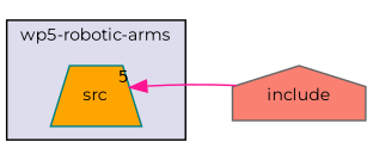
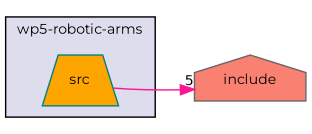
  digraph {
    compound=true
    rankdir=LR
    fontname=Montserrat
    node [fontname=Montserrat fontsize=10 style=filled]
    n1 [fillcolor=orange label=src pencolor=black shape=trapezium color=teal]
    n2 [label=include shape=house fillcolor=salmon color=gray40]
    subgraph cluster_1 {
      bgcolor="#ddddee"
      fontsize=10
      label="wp5-robotic-arms"
      pencolor=black
      n1
    }
-   n2 -> n1 [headlabel=5 labeldistance=1.5 labelfontname=Helvetica labelfontsize=10 color=deeppink fontname=Montserrat]
+   n1 -> n2 [headlabel=5 labeldistance=1.5 labelfontname=Helvetica labelfontsize=10 color=deeppink fontname=Montserrat]
  }
